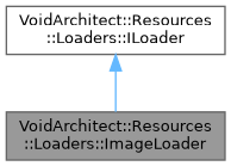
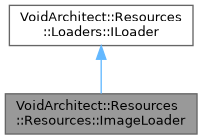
  digraph {
    node [color=gray40 fontname=Helvetica fontsize=10 shape=box style=filled]
-   n1 [fillcolor=grey60 fontcolor=black height=0.2 label="VoidArchitect::Resources\l::Loaders::ImageLoader" width=0.4]
+   n1 [fillcolor=grey60 fontcolor=black height=0.2 label="VoidArchitect::Resources\l::Resources::ImageLoader" width=0.4]
    n2 [fillcolor=white height=0.2 label="VoidArchitect::Resources\l::Loaders::ILoader" width=0.4]
    n2 -> n1 [color=steelblue1 dir=back fontname=Helvetica fontsize=10 labelfontname=Helvetica labelfontsize=10 style=solid]
  }
